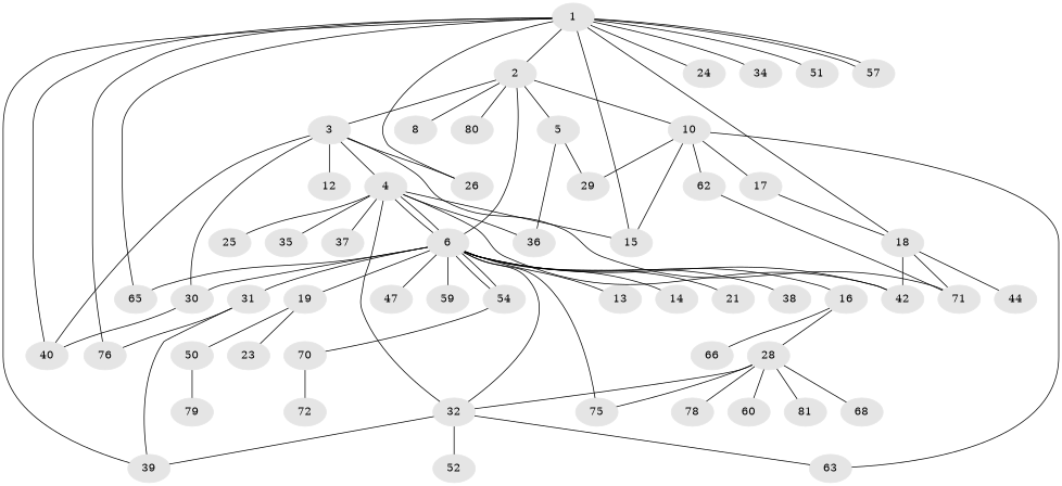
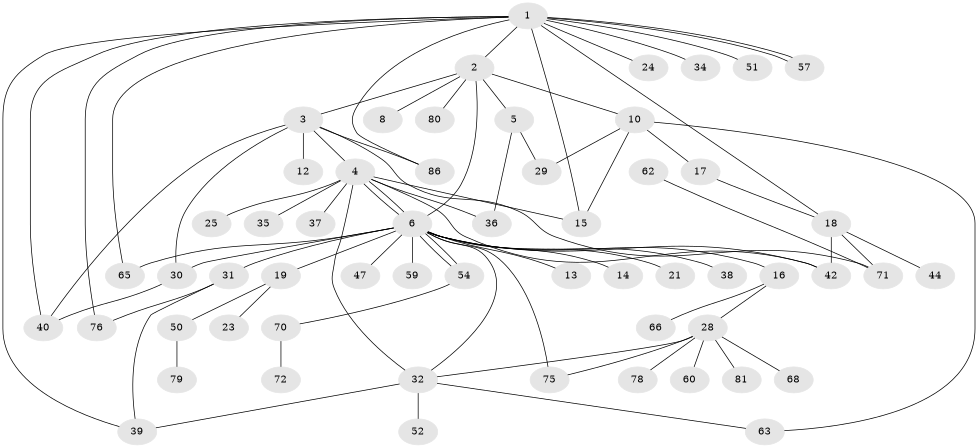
  graph {
    node [color=gray90 style=filled]
    1 [super="+11"]
    2 [super="+45"]
    15
    18 [super="+22"]
    24
    34
    39 [super="+69"]
    40 [super="+41"]
    51
    57
    65
    76
-   26
+   26 [label=86]
    3 [super="+9"]
    5 [super="+27"]
    6 [super="+7"]
    8
    10 [super="+56"]
    80
    4 [super="+67"]
    12
    30 [super="+33"]
    71 [super="+73"]
    42
    44
    36 [super="+43"]
    29
    32 [super="+64"]
    13 [super="+49"]
    14 [super="+77"]
    16 [super="+53"]
    19 [super="+20"]
    21
    31 [super="+46"]
    38
    47 [super="+55"]
    54
    59
    75
    17
    62
    63
    25
    35
    37
    52
    28 [super="+74"]
    66
    23
    50
    70
    60
    n53 [label=81]
    68
    78
    79
    72
    1 -- 2
    1 -- 15
    1 -- 18
    1 -- 24
    1 -- 34
    1 -- 39
    1 -- 40 [weight=2]
    1 -- 51
    1 -- 57
    1 -- 57
    1 -- 65
    1 -- 76
    1 -- 26
    2 -- 3
    2 -- 5
    2 -- 6
    2 -- 8
    2 -- 10
    2 -- 80
    18 -- 71
    18 -- 42
    18 -- 44
    3 -- 40
    3 -- 26
    3 -- 4
    3 -- 12
    3 -- 30 [weight=2]
    3 -- 71
    5 -- 36
    5 -- 29
    6 -- 65
    6 -- 30
    6 -- 42
    6 -- 32
    6 -- 13 [weight=2]
    6 -- 14
    6 -- 16 [weight=2]
    6 -- 19
    6 -- 21
    6 -- 31 [weight=2]
    6 -- 38
    6 -- 47
    6 -- 54
    6 -- 54
    6 -- 59
    6 -- 75
    10 -- 15
    10 -- 29
    10 -- 17
-   10 -- 62
    10 -- 63
    4 -- 15
    4 -- 6 [weight=3]
    4 -- 6
    4 -- 42
    4 -- 36
    4 -- 32 [weight=2]
    4 -- 25
    4 -- 35
    4 -- 37
    30 -- 40
    32 -- 39
    32 -- 63
    32 -- 52
    16 -- 28
    16 -- 66
    19 -- 23
    19 -- 50
    31 -- 39
    31 -- 76
    54 -- 70
    17 -- 18
    62 -- 71
    28 -- 32
    28 -- 75
    28 -- 60
    28 -- n53
    28 -- 68
    28 -- 78
    50 -- 79
    70 -- 72
  }
